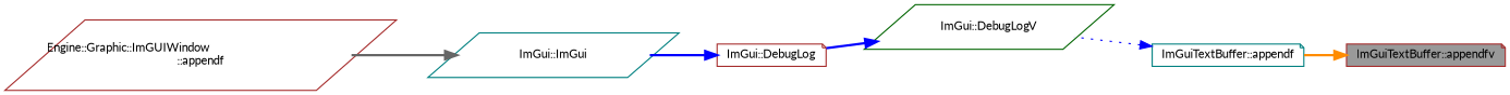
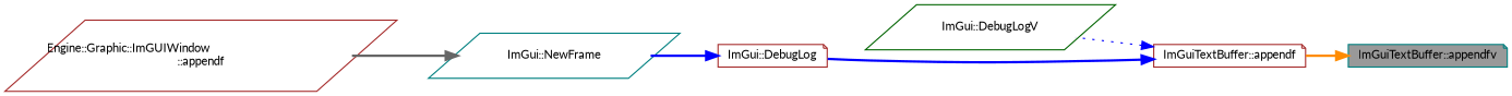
  digraph {
    fontname=Lato
    rankdir=RL
    node [color=brown fillcolor=white fontname=Lato fontsize=10 shape=note style=filled]
    edge [color=blue dir=back fontname=Lato fontsize=10 labelfontname=Helvetica labelfontsize=10 style=bold]
-   n1 [fillcolor=grey60 fontcolor=black height=0.2 label="ImGuiTextBuffer::appendfv" width=0.4]
-   n2 [color=teal height=0.2 label="ImGuiTextBuffer::appendf" width=0.4]
+   n1 [color=teal fillcolor=grey60 fontcolor=black height=0.2 label="ImGuiTextBuffer::appendfv" width=0.4]
+   n2 [height=0.2 label="ImGuiTextBuffer::appendf" width=0.4]
    n3 [color=darkgreen height=0.2 label="ImGui::DebugLogV" shape=parallelogram width=0.4]
    n4 [height=0.2 label="ImGui::DebugLog" width=0.4]
-   n5 [color=teal height=0.2 label="ImGui::ImGui" shape=parallelogram width=0.4]
+   n5 [color=teal height=0.2 label="ImGui::NewFrame" shape=parallelogram width=0.4]
    n6 [height=0.2 label="Engine::Graphic::ImGUIWindow\l::appendf" shape=parallelogram width=0.4]
    n1 -> n2 [color=darkorange]
    n2 -> n3 [style=dotted]
-   n3 -> n4
+   n2 -> n4
    n4 -> n5
    n5 -> n6 [color=gray40]
  }
